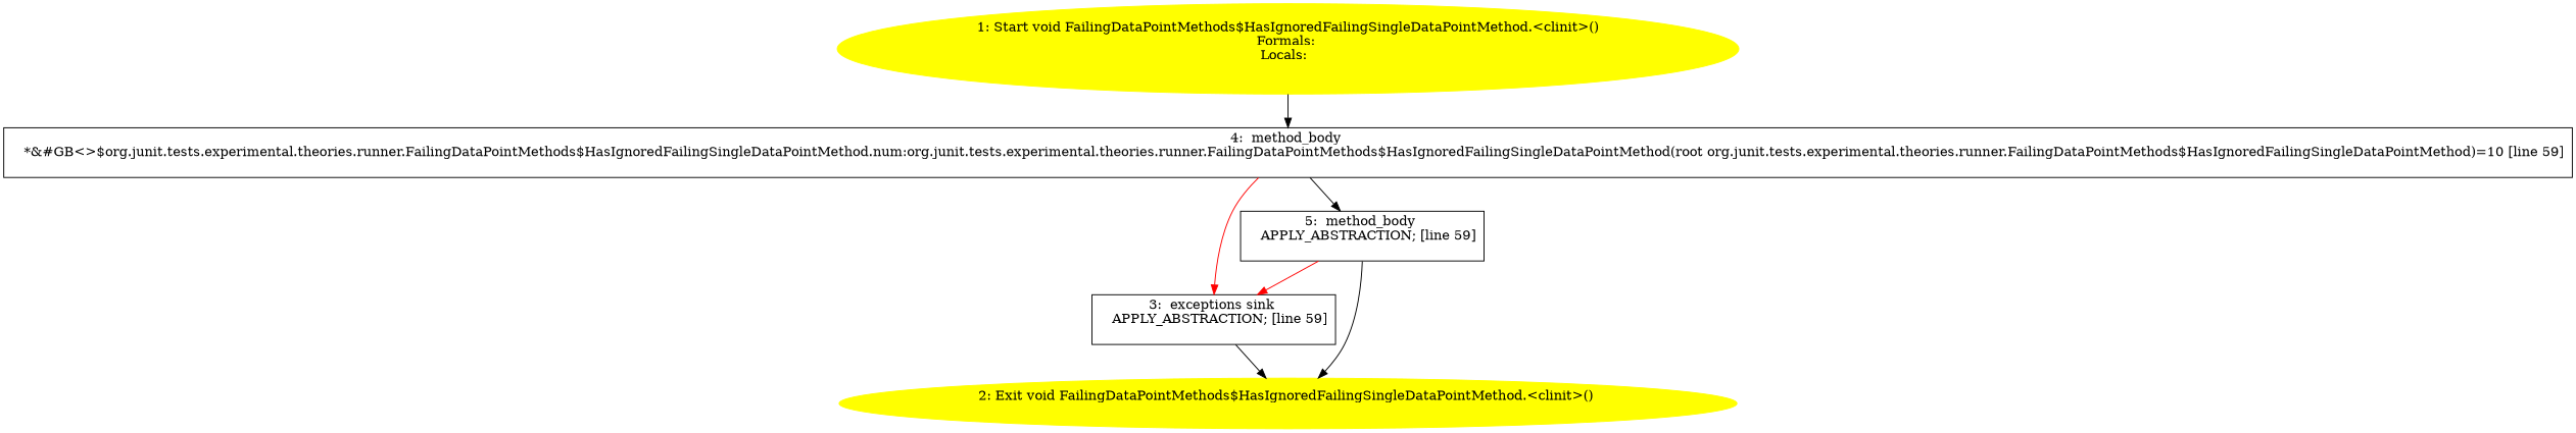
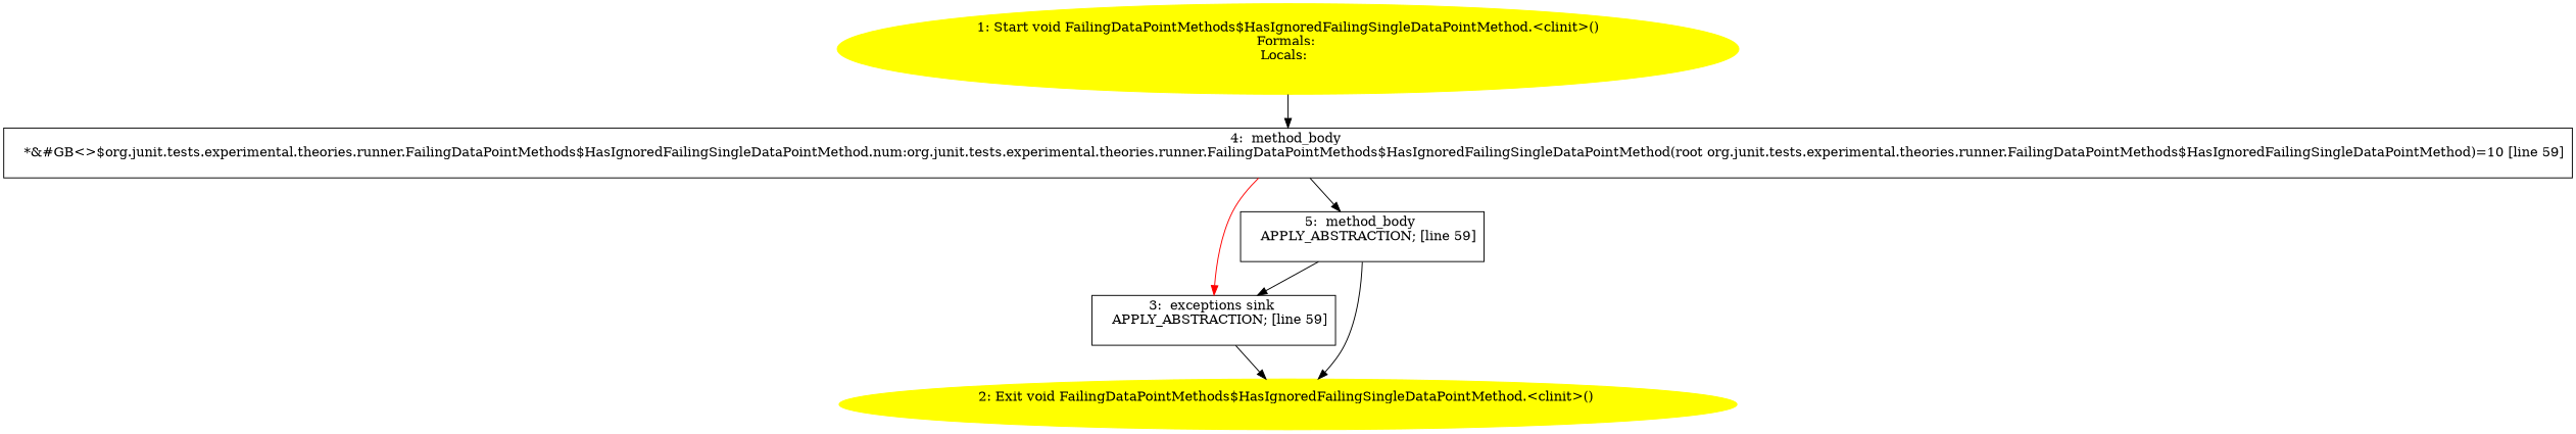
  digraph {
    fontname="DejaVu Serif"
    node [fontname="DejaVu Serif" shape=box]
    edge [fontname="DejaVu Serif"]
    n1 [color=yellow label="1: Start void FailingDataPointMethods$HasIgnoredFailingSingleDataPointMethod.<clinit>()\nFormals: \nLocals:  \n  " style=filled shape=""]
    n2 [label="4:  method_body \n   *&#GB<>$org.junit.tests.experimental.theories.runner.FailingDataPointMethods$HasIgnoredFailingSingleDataPointMethod.num:org.junit.tests.experimental.theories.runner.FailingDataPointMethods$HasIgnoredFailingSingleDataPointMethod(root org.junit.tests.experimental.theories.runner.FailingDataPointMethods$HasIgnoredFailingSingleDataPointMethod)=10 [line 59]\n "]
    n3 [label="3:  exceptions sink \n   APPLY_ABSTRACTION; [line 59]\n "]
    n4 [label="5:  method_body \n   APPLY_ABSTRACTION; [line 59]\n "]
    n5 [color=yellow label="2: Exit void FailingDataPointMethods$HasIgnoredFailingSingleDataPointMethod.<clinit>() \n  " style=filled shape=""]
    n1 -> n2
    n2 -> n3 [color=red]
    n2 -> n4
    n3 -> n5
-   n4 -> n3 [color=red]
+   n4 -> n3 [color=black]
    n4 -> n5
  }
